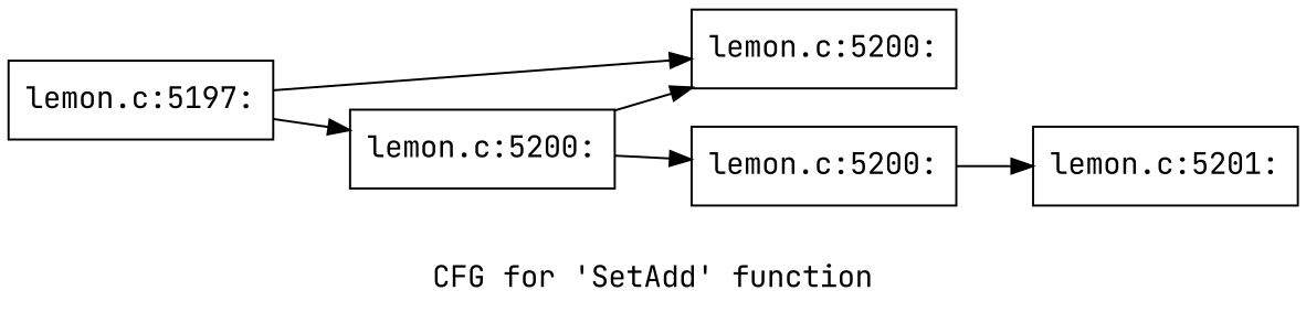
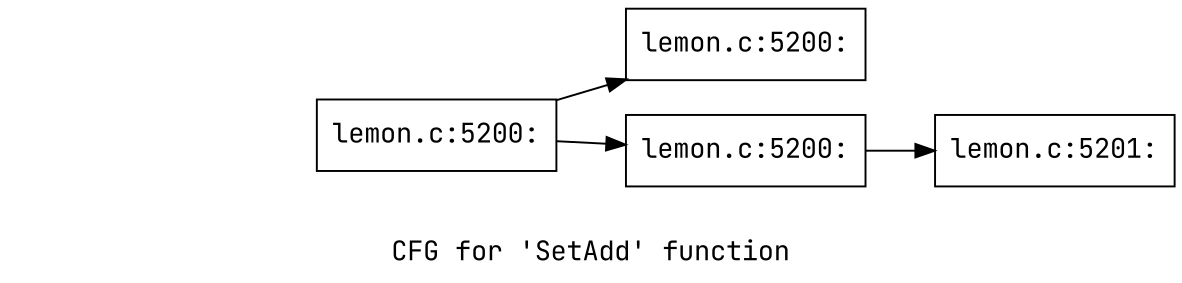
  digraph {
    label="CFG for 'SetAdd' function"
    rankdir=LR
    fontname="JetBrains Mono"
    node [shape=record fontname="JetBrains Mono"]
    edge [fontname="JetBrains Mono"]
-   n1 [label="{lemon.c:5197:}"]
    n2 [label="{lemon.c:5200:}"]
    n3 [label="{lemon.c:5200:}"]
    n4 [label="{lemon.c:5200:}"]
    n5 [label="{lemon.c:5201:}"]
-   n1 -> n2
-   n1 -> n3
    n2 -> n3
    n2 -> n4
    n4 -> n5
  }
